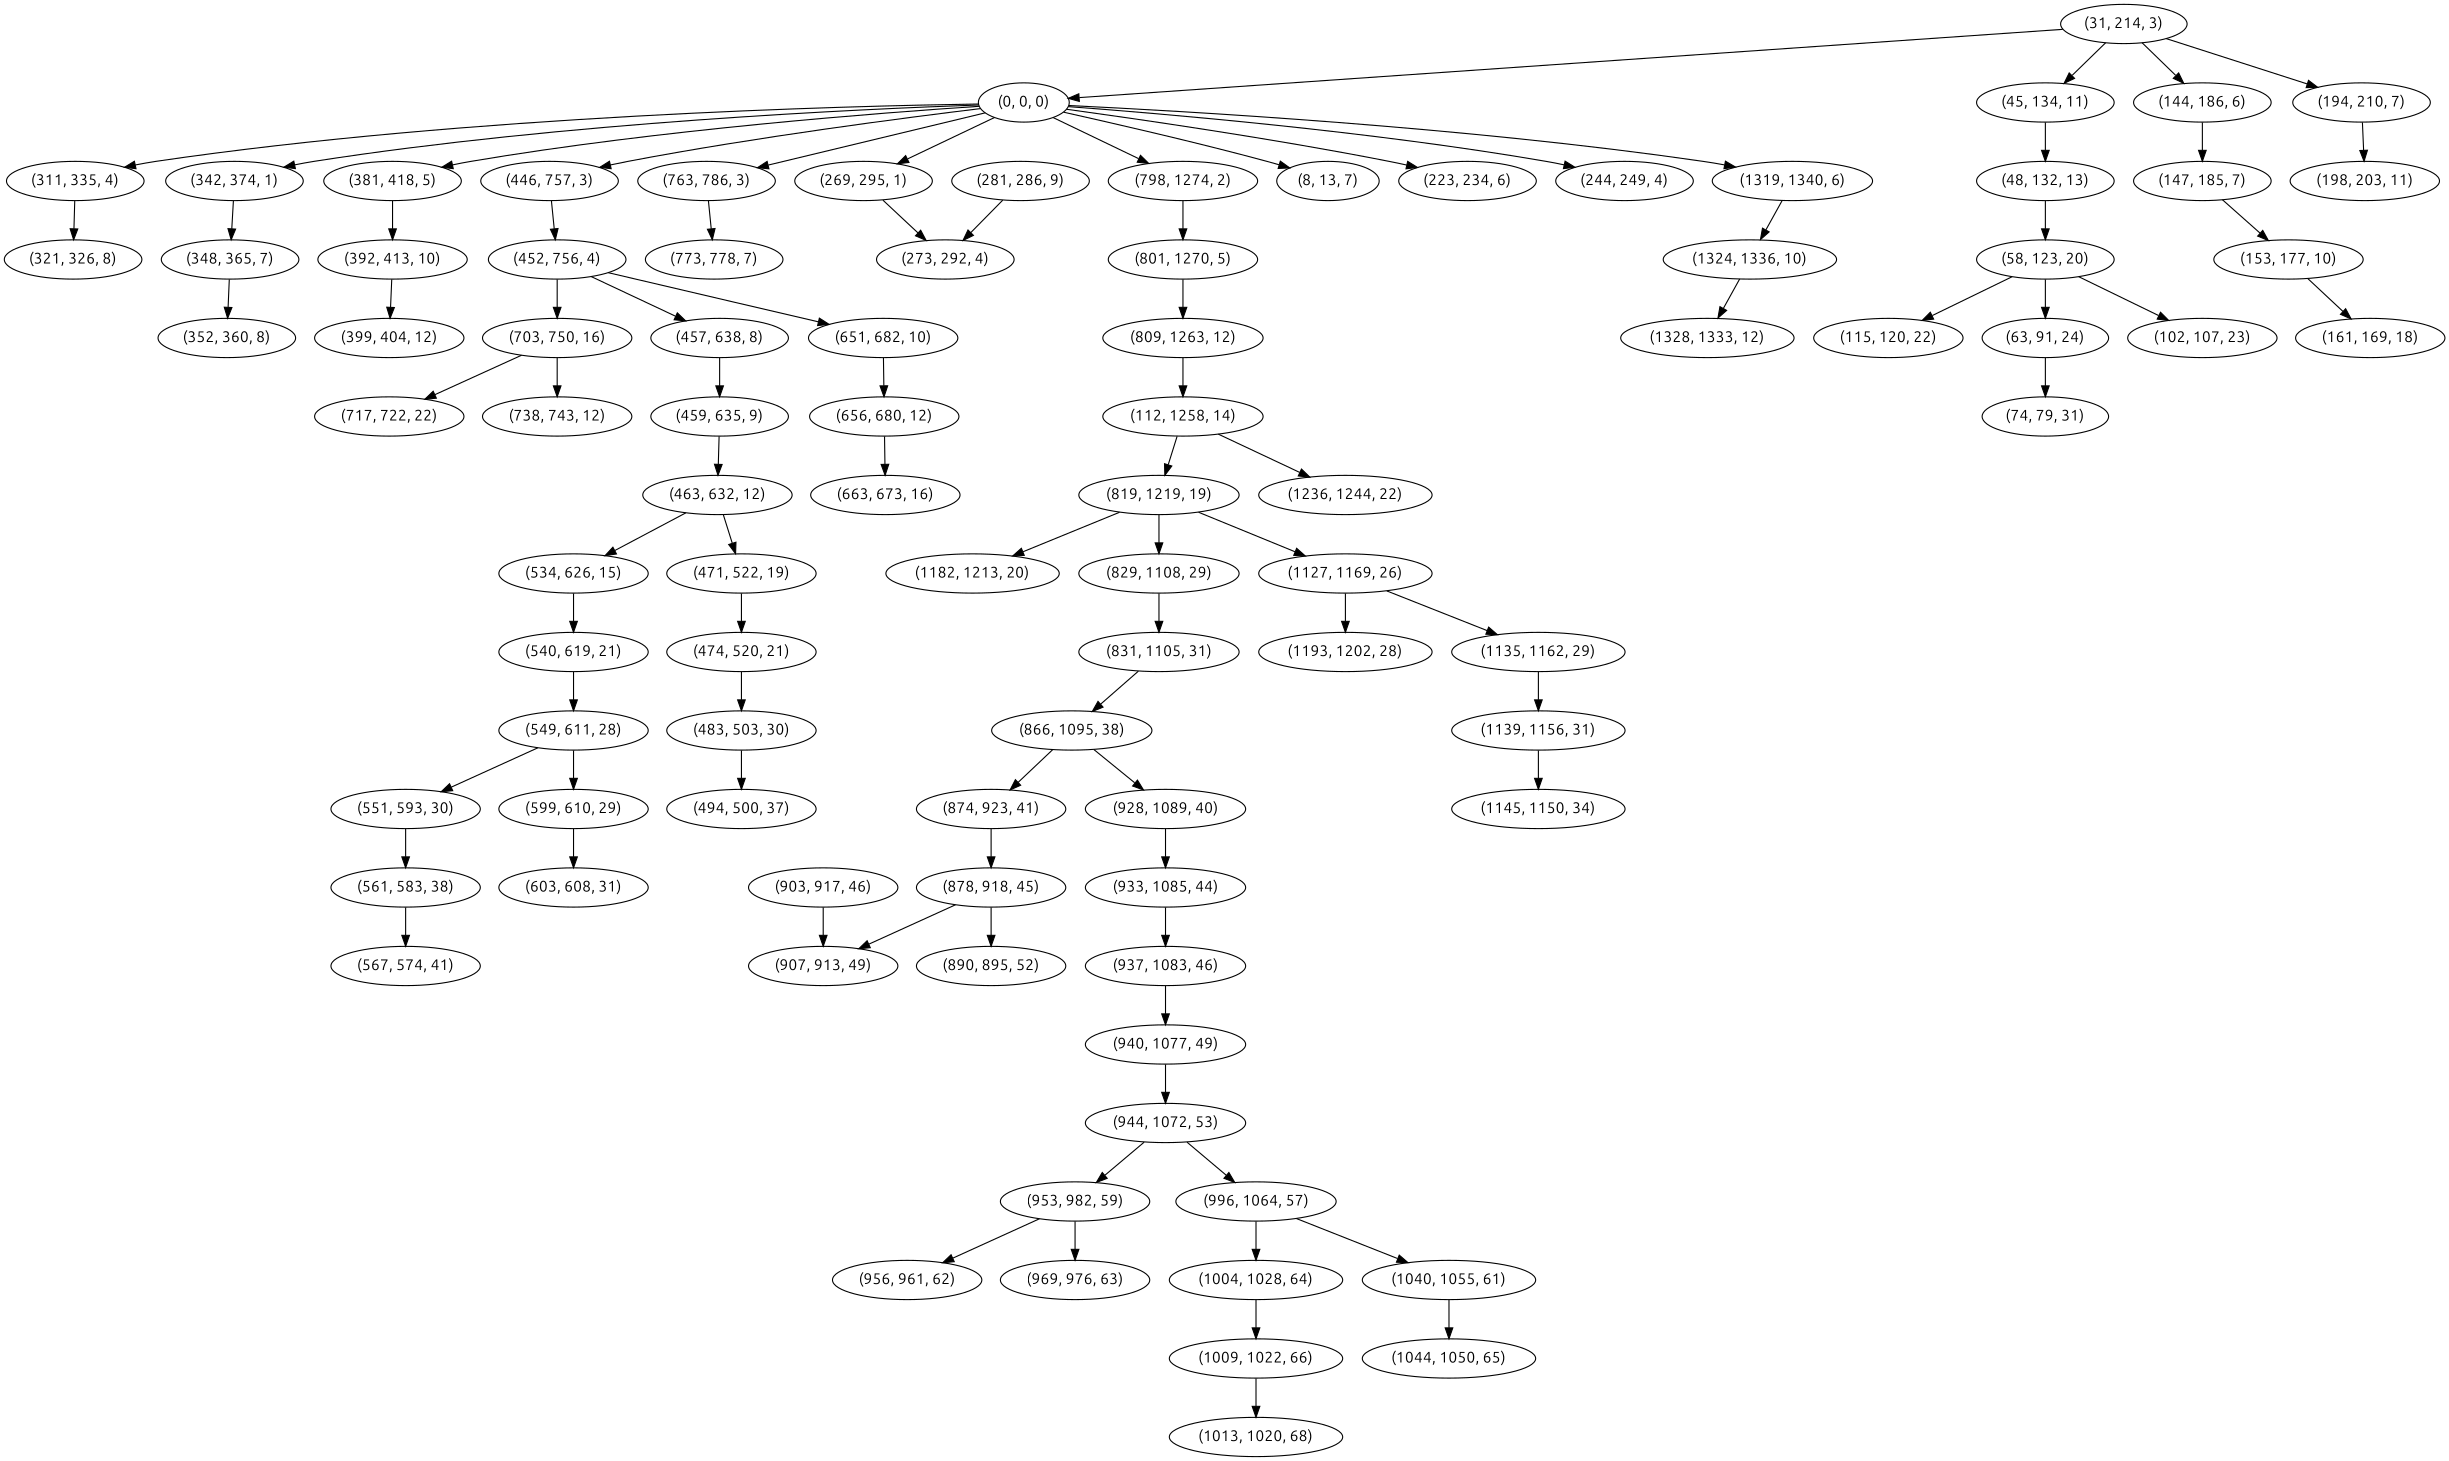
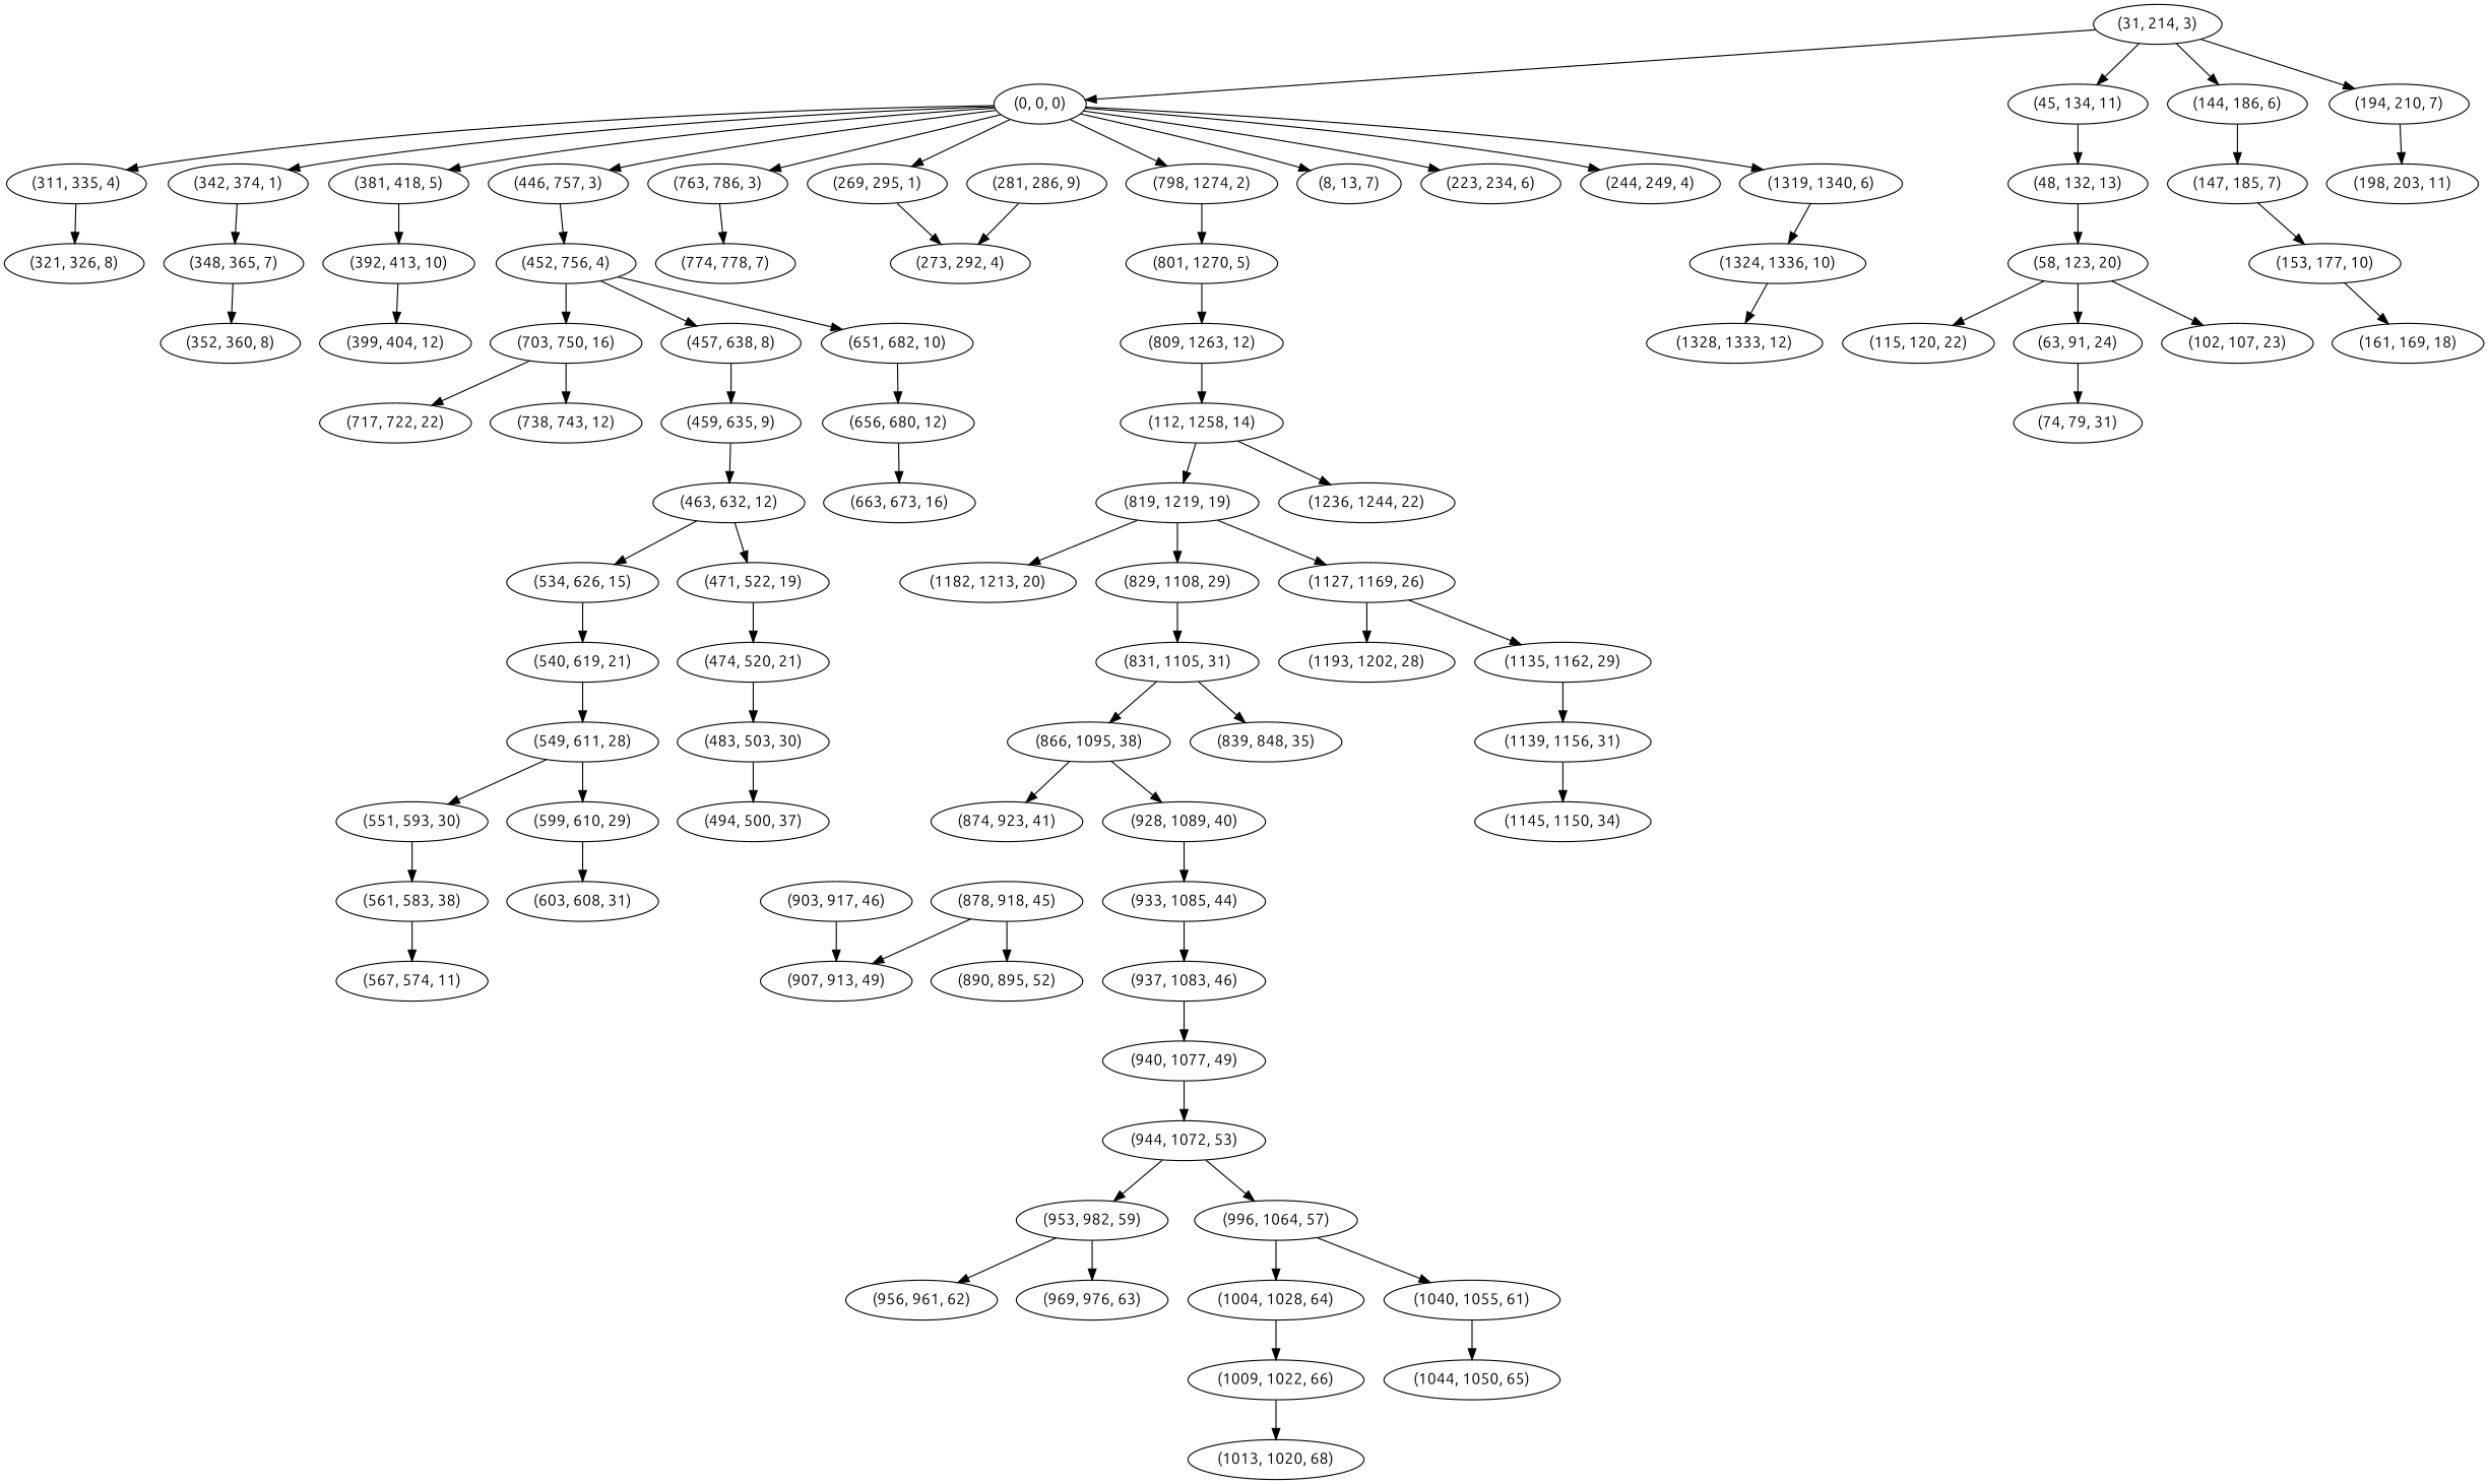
  digraph {
    fontname=Ubuntu
    node [fontname=Ubuntu]
    edge [fontname=Ubuntu]
    "(0, 0, 0)"
    "(8, 13, 7)"
    "(223, 234, 6)"
    "(244, 249, 4)"
    "(269, 295, 1)"
    "(311, 335, 4)"
    "(342, 374, 1)"
    "(381, 418, 5)"
    "(446, 757, 3)"
    "(763, 786, 3)"
    "(798, 1274, 2)"
    "(1319, 1340, 6)"
    "(31, 214, 3)"
    "(45, 134, 11)"
    "(144, 186, 6)"
    "(194, 210, 7)"
    "(273, 292, 4)"
    "(321, 326, 8)"
    "(348, 365, 7)"
    "(392, 413, 10)"
    "(452, 756, 4)"
-   "(773, 778, 7)"
+   "(773, 778, 7)" [label="(774, 778, 7)"]
    "(801, 1270, 5)"
    "(1324, 1336, 10)"
    "(48, 132, 13)"
    "(147, 185, 7)"
    "(198, 203, 11)"
    "(58, 123, 20)"
    "(63, 91, 24)"
    "(102, 107, 23)"
    "(115, 120, 22)"
    "(74, 79, 31)"
    n33 [label="(153, 177, 10)"]
    "(161, 169, 18)"
    "(281, 286, 9)"
    "(352, 360, 8)"
    "(399, 404, 12)"
    "(457, 638, 8)"
    "(651, 682, 10)"
    n40 [label="(703, 750, 16)"]
    "(459, 635, 9)"
    "(656, 680, 12)"
    "(717, 722, 22)"
    "(738, 743, 12)"
    "(463, 632, 12)"
    "(471, 522, 19)"
    "(534, 626, 15)"
    "(474, 520, 21)"
    "(540, 619, 21)"
    n50 [label="(483, 503, 30)"]
    "(494, 500, 37)"
    "(549, 611, 28)"
    "(551, 593, 30)"
    "(599, 610, 29)"
    "(561, 583, 38)"
    "(603, 608, 31)"
-   "(567, 574, 41)"
+   "(567, 574, 41)" [label="(567, 574, 11)"]
    "(663, 673, 16)"
    "(809, 1263, 12)"
    n60 [label="(112, 1258, 14)"]
    "(819, 1219, 19)"
    "(1236, 1244, 22)"
    "(829, 1108, 29)"
    "(1127, 1169, 26)"
    "(1182, 1213, 20)"
    "(831, 1105, 31)"
    "(1135, 1162, 29)"
    "(1193, 1202, 28)"
+   "(839, 848, 35)"
    "(866, 1095, 38)"
    "(874, 923, 41)"
    "(928, 1089, 40)"
    "(878, 918, 45)"
    "(933, 1085, 44)"
    "(890, 895, 52)"
    "(907, 913, 49)"
    "(903, 917, 46)"
    "(937, 1083, 46)"
    "(940, 1077, 49)"
    "(944, 1072, 53)"
    "(953, 982, 59)"
    "(996, 1064, 57)"
    "(956, 961, 62)"
    "(969, 976, 63)"
    "(1004, 1028, 64)"
    "(1040, 1055, 61)"
    "(1009, 1022, 66)"
    "(1044, 1050, 65)"
    "(1013, 1020, 68)"
    "(1139, 1156, 31)"
    "(1145, 1150, 34)"
    "(1328, 1333, 12)"
    "(0, 0, 0)" -> "(8, 13, 7)"
    "(0, 0, 0)" -> "(223, 234, 6)"
    "(0, 0, 0)" -> "(244, 249, 4)"
    "(0, 0, 0)" -> "(269, 295, 1)"
    "(0, 0, 0)" -> "(311, 335, 4)"
    "(0, 0, 0)" -> "(342, 374, 1)"
    "(0, 0, 0)" -> "(381, 418, 5)"
    "(0, 0, 0)" -> "(446, 757, 3)"
    "(0, 0, 0)" -> "(763, 786, 3)"
    "(0, 0, 0)" -> "(798, 1274, 2)"
    "(0, 0, 0)" -> "(1319, 1340, 6)"
    "(269, 295, 1)" -> "(273, 292, 4)"
    "(311, 335, 4)" -> "(321, 326, 8)"
    "(342, 374, 1)" -> "(348, 365, 7)"
    "(381, 418, 5)" -> "(392, 413, 10)"
    "(446, 757, 3)" -> "(452, 756, 4)"
    "(763, 786, 3)" -> "(773, 778, 7)"
    "(798, 1274, 2)" -> "(801, 1270, 5)"
    "(1319, 1340, 6)" -> "(1324, 1336, 10)"
    "(31, 214, 3)" -> "(0, 0, 0)"
    "(31, 214, 3)" -> "(45, 134, 11)"
    "(31, 214, 3)" -> "(144, 186, 6)"
    "(31, 214, 3)" -> "(194, 210, 7)"
    "(45, 134, 11)" -> "(48, 132, 13)"
    "(144, 186, 6)" -> "(147, 185, 7)"
    "(194, 210, 7)" -> "(198, 203, 11)"
    "(348, 365, 7)" -> "(352, 360, 8)"
    "(392, 413, 10)" -> "(399, 404, 12)"
    "(452, 756, 4)" -> "(457, 638, 8)"
    "(452, 756, 4)" -> "(651, 682, 10)"
    "(452, 756, 4)" -> n40
    "(801, 1270, 5)" -> "(809, 1263, 12)"
    "(1324, 1336, 10)" -> "(1328, 1333, 12)"
    "(48, 132, 13)" -> "(58, 123, 20)"
    "(147, 185, 7)" -> n33
    "(58, 123, 20)" -> "(63, 91, 24)"
    "(58, 123, 20)" -> "(102, 107, 23)"
    "(58, 123, 20)" -> "(115, 120, 22)"
    "(63, 91, 24)" -> "(74, 79, 31)"
    n33 -> "(161, 169, 18)"
    "(281, 286, 9)" -> "(273, 292, 4)"
    "(457, 638, 8)" -> "(459, 635, 9)"
    "(651, 682, 10)" -> "(656, 680, 12)"
    n40 -> "(717, 722, 22)"
    n40 -> "(738, 743, 12)"
    "(459, 635, 9)" -> "(463, 632, 12)"
    "(656, 680, 12)" -> "(663, 673, 16)"
    "(463, 632, 12)" -> "(471, 522, 19)"
    "(463, 632, 12)" -> "(534, 626, 15)"
    "(471, 522, 19)" -> "(474, 520, 21)"
    "(534, 626, 15)" -> "(540, 619, 21)"
    "(474, 520, 21)" -> n50
    "(540, 619, 21)" -> "(549, 611, 28)"
    n50 -> "(494, 500, 37)"
    "(549, 611, 28)" -> "(551, 593, 30)"
    "(549, 611, 28)" -> "(599, 610, 29)"
    "(551, 593, 30)" -> "(561, 583, 38)"
    "(599, 610, 29)" -> "(603, 608, 31)"
    "(561, 583, 38)" -> "(567, 574, 41)"
    "(809, 1263, 12)" -> n60
    n60 -> "(819, 1219, 19)"
    n60 -> "(1236, 1244, 22)"
    "(819, 1219, 19)" -> "(829, 1108, 29)"
    "(819, 1219, 19)" -> "(1127, 1169, 26)"
    "(819, 1219, 19)" -> "(1182, 1213, 20)"
    "(829, 1108, 29)" -> "(831, 1105, 31)"
    "(1127, 1169, 26)" -> "(1135, 1162, 29)"
    "(1127, 1169, 26)" -> "(1193, 1202, 28)"
+   "(831, 1105, 31)" -> "(839, 848, 35)"
    "(831, 1105, 31)" -> "(866, 1095, 38)"
    "(1135, 1162, 29)" -> "(1139, 1156, 31)"
    "(866, 1095, 38)" -> "(874, 923, 41)"
    "(866, 1095, 38)" -> "(928, 1089, 40)"
-   "(874, 923, 41)" -> "(878, 918, 45)"
    "(928, 1089, 40)" -> "(933, 1085, 44)"
    "(878, 918, 45)" -> "(890, 895, 52)"
    "(878, 918, 45)" -> "(907, 913, 49)"
    "(933, 1085, 44)" -> "(937, 1083, 46)"
    "(903, 917, 46)" -> "(907, 913, 49)"
    "(937, 1083, 46)" -> "(940, 1077, 49)"
    "(940, 1077, 49)" -> "(944, 1072, 53)"
    "(944, 1072, 53)" -> "(953, 982, 59)"
    "(944, 1072, 53)" -> "(996, 1064, 57)"
    "(953, 982, 59)" -> "(956, 961, 62)"
    "(953, 982, 59)" -> "(969, 976, 63)"
    "(996, 1064, 57)" -> "(1004, 1028, 64)"
    "(996, 1064, 57)" -> "(1040, 1055, 61)"
    "(1004, 1028, 64)" -> "(1009, 1022, 66)"
    "(1040, 1055, 61)" -> "(1044, 1050, 65)"
    "(1009, 1022, 66)" -> "(1013, 1020, 68)"
    "(1139, 1156, 31)" -> "(1145, 1150, 34)"
  }
